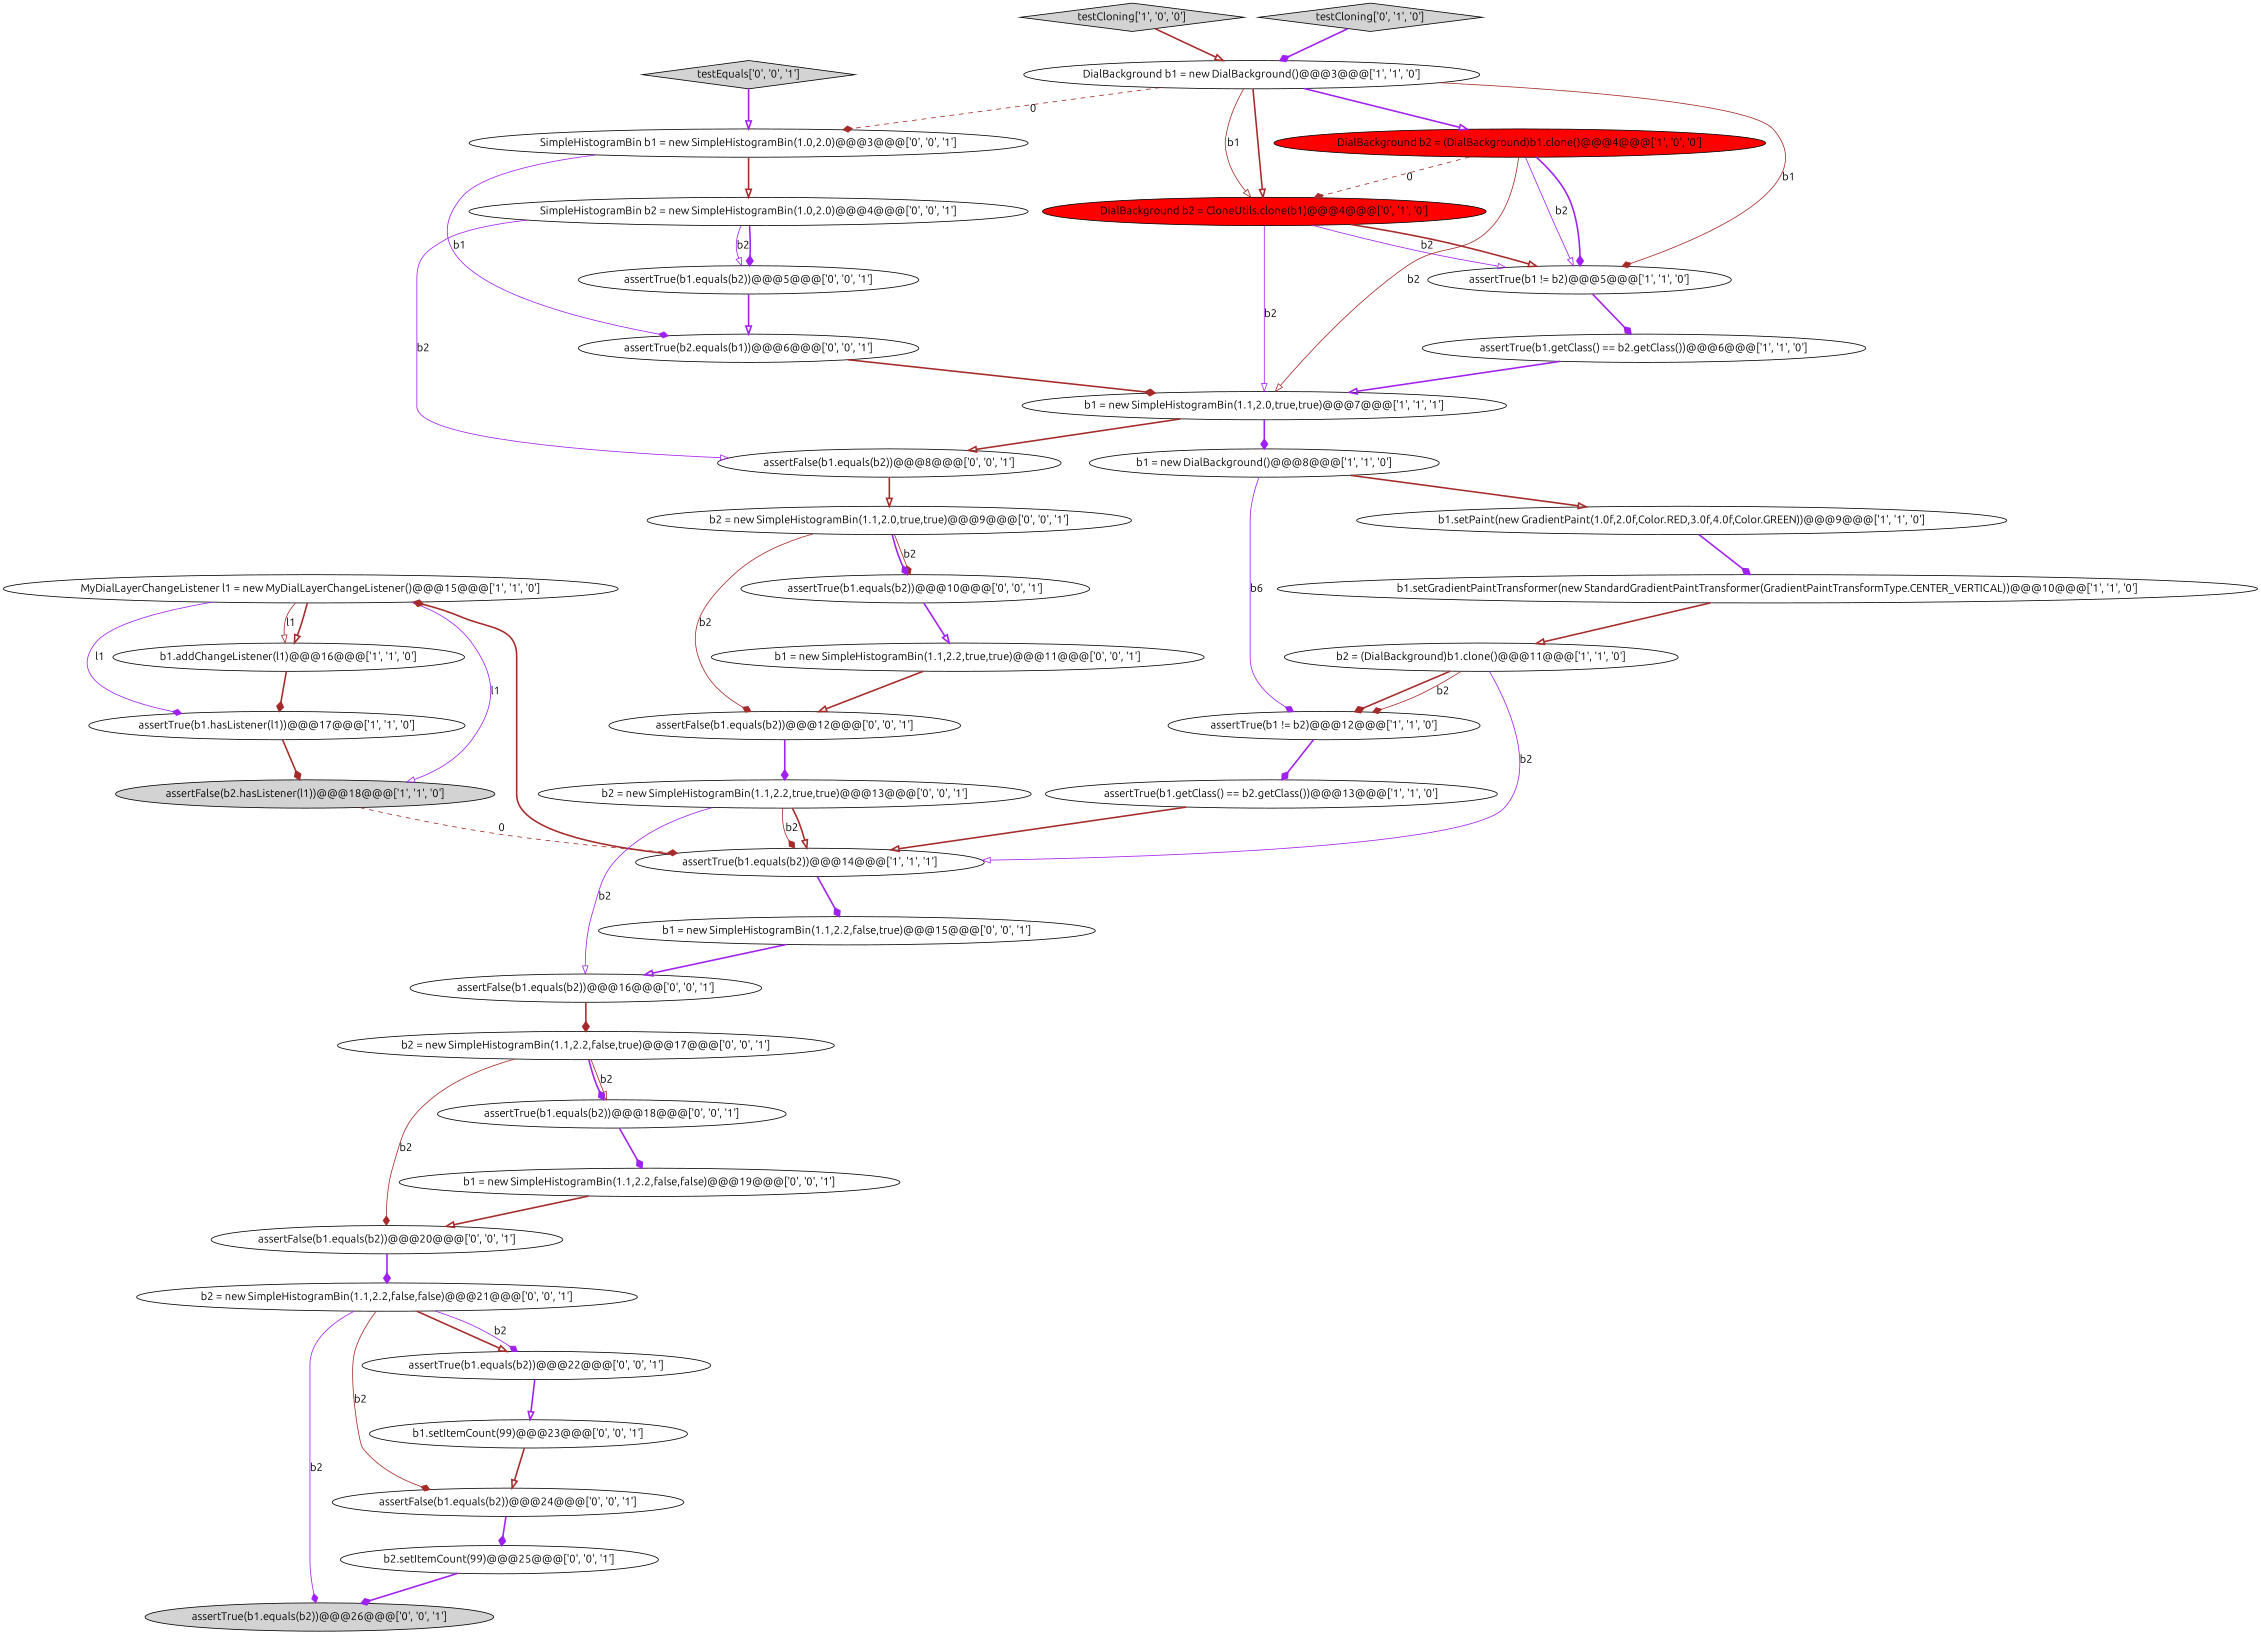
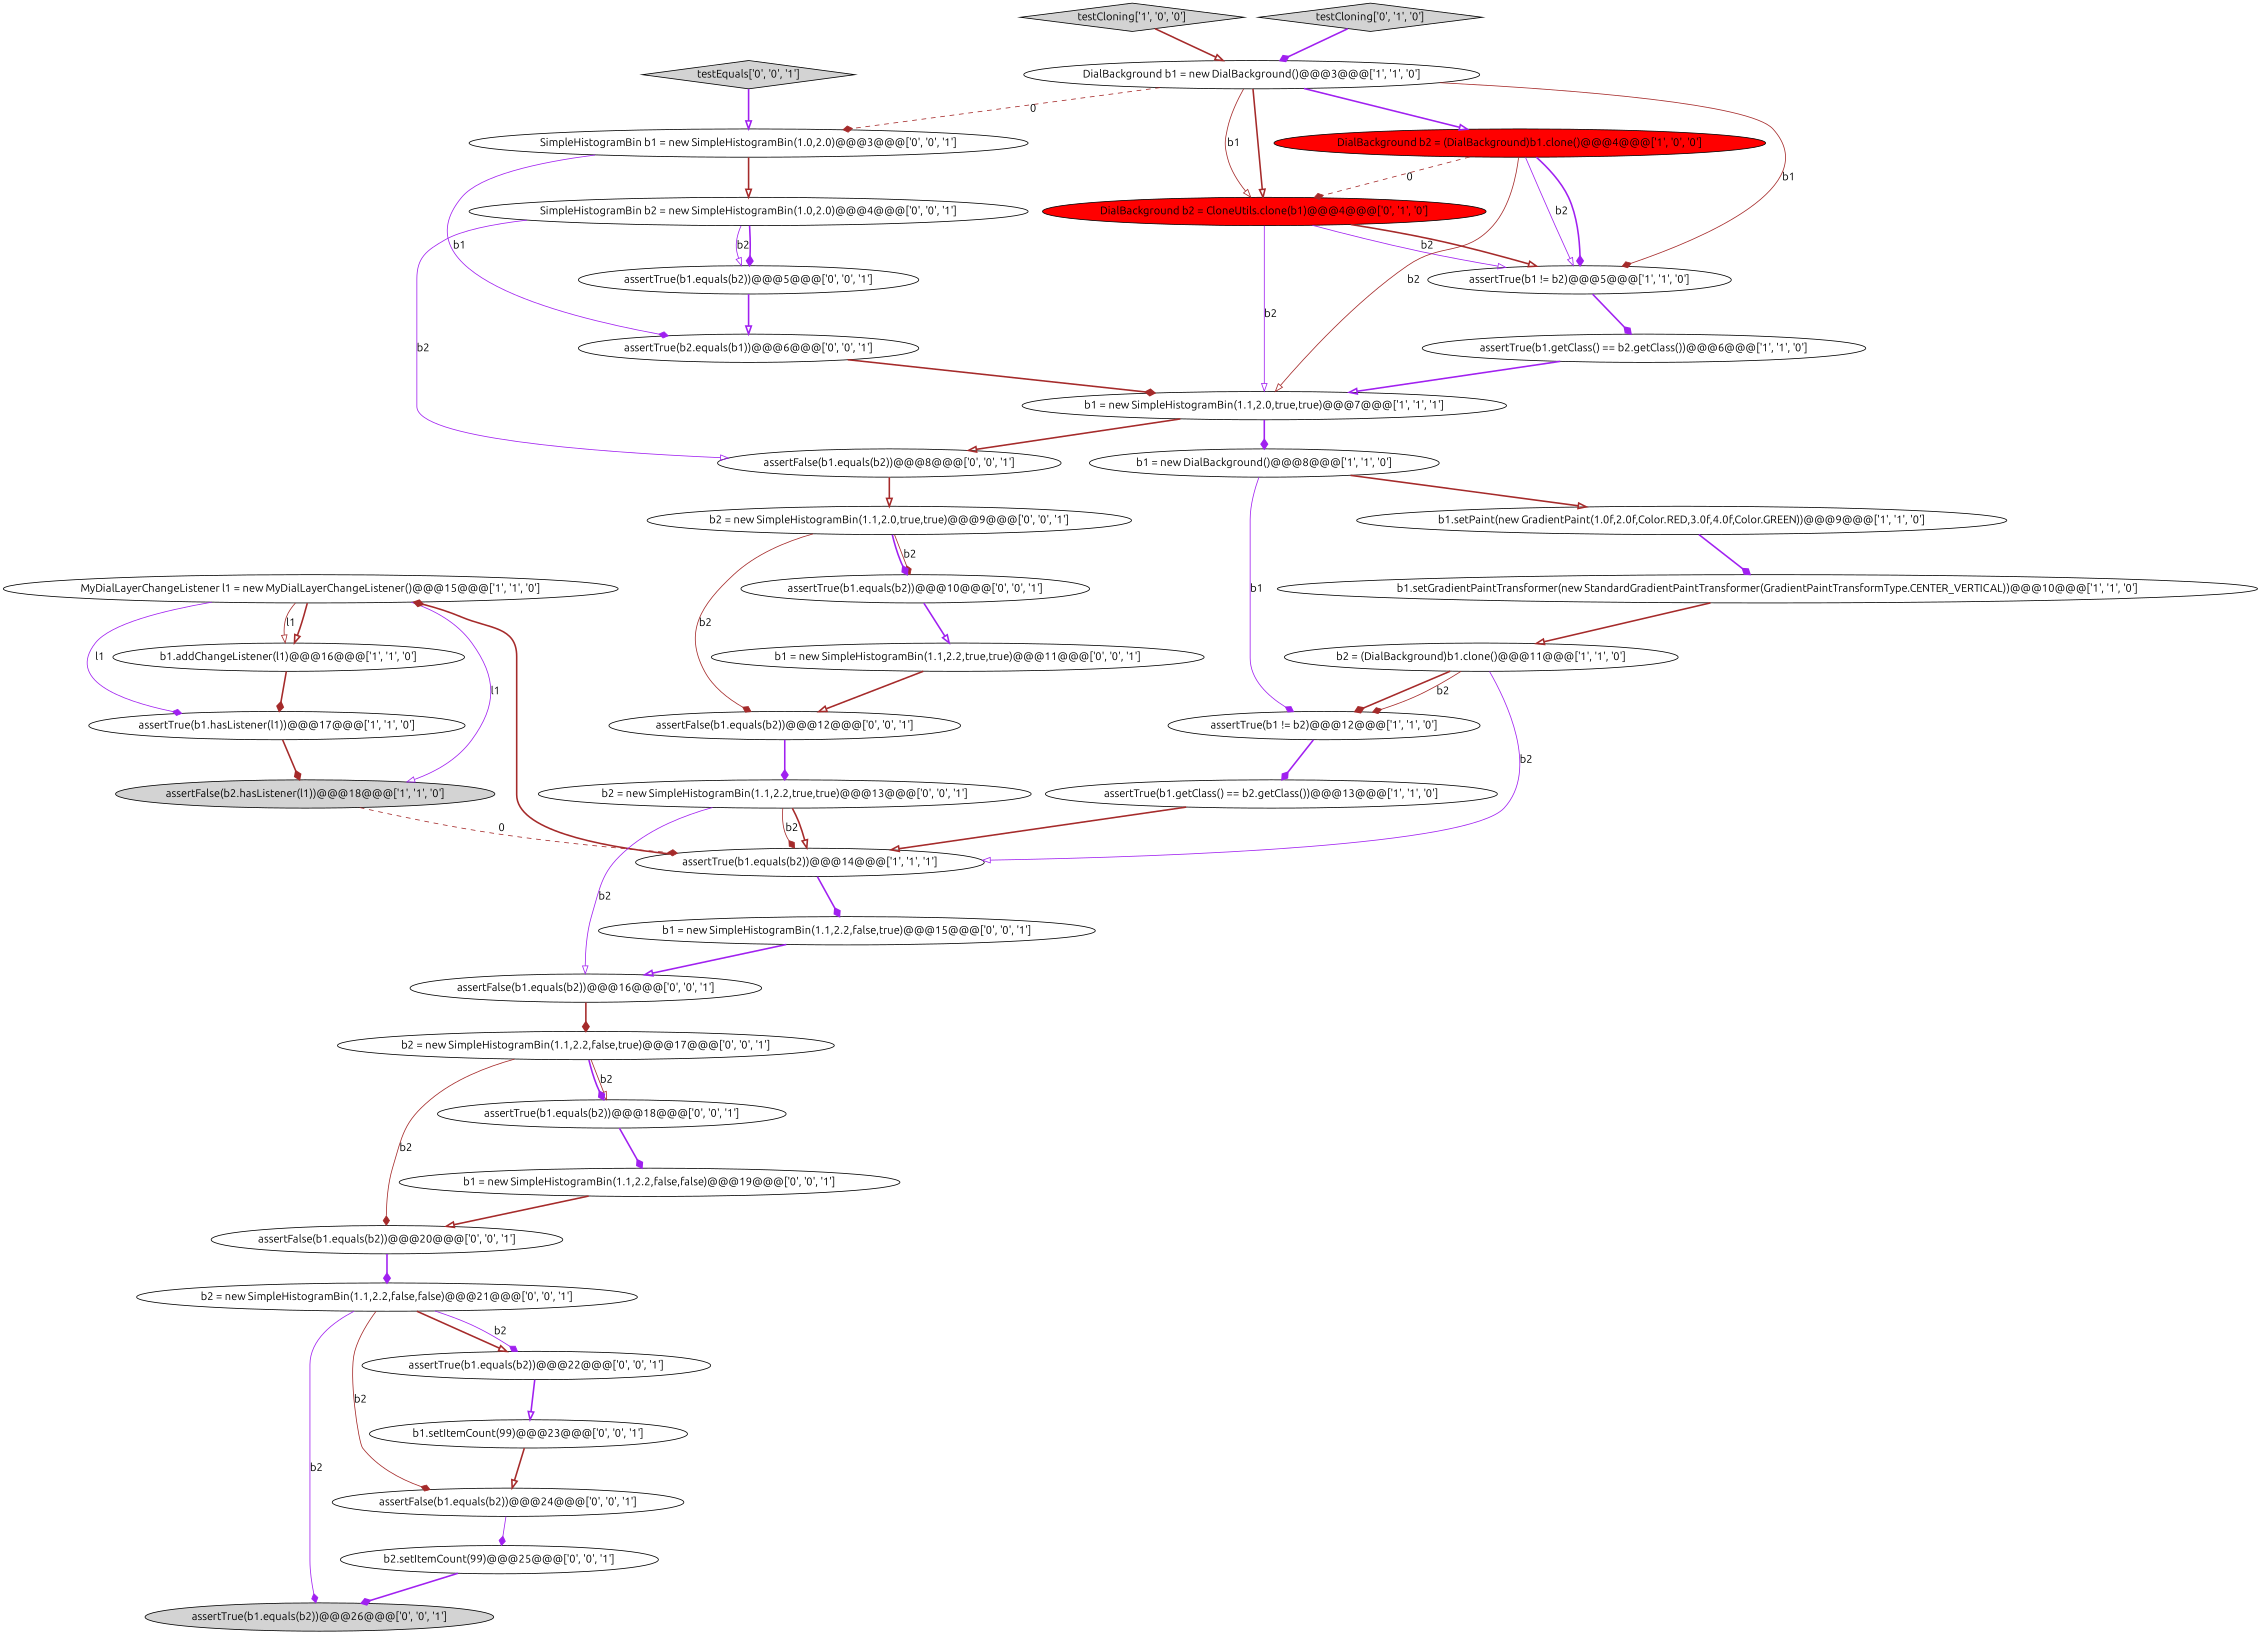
  digraph {
    fontname=Ubuntu
    node [fillcolor=white fontname=Ubuntu shape=ellipse style=filled]
    edge [arrowhead=diamond color=brown fontname=Ubuntu style=bold]
    n1 [label="MyDialLayerChangeListener l1 = new MyDialLayerChangeListener()@@@15@@@['1', '1', '0']"]
    n2 [label="b1.addChangeListener(l1)@@@16@@@['1', '1', '0']"]
    n3 [fillcolor=lightgray label="assertFalse(b2.hasListener(l1))@@@18@@@['1', '1', '0']"]
    n4 [label="assertTrue(b1.hasListener(l1))@@@17@@@['1', '1', '0']"]
    n5 [label="assertTrue(b1.equals(b2))@@@14@@@['1', '1', '1']"]
    n6 [label="assertTrue(b1.equals(b2))@@@10@@@['0', '0', '1']"]
    n7 [label="b1 = new SimpleHistogramBin(1.1,2.2,true,true)@@@11@@@['0', '0', '1']"]
    n8 [label="assertFalse(b1.equals(b2))@@@12@@@['0', '0', '1']"]
    n9 [label="b2 = (DialBackground)b1.clone()@@@11@@@['1', '1', '0']"]
    n10 [label="assertTrue(b1 != b2)@@@12@@@['1', '1', '0']"]
    n11 [label="assertTrue(b1.getClass() == b2.getClass())@@@13@@@['1', '1', '0']"]
    n12 [label="b1 = new SimpleHistogramBin(1.1,2.2,false,true)@@@15@@@['0', '0', '1']"]
    n13 [fillcolor=lightgray label="assertTrue(b1.equals(b2))@@@26@@@['0', '0', '1']"]
    n14 [label="b2 = new SimpleHistogramBin(1.1,2.0,true,true)@@@9@@@['0', '0', '1']"]
    n15 [label="b2 = new SimpleHistogramBin(1.1,2.2,true,true)@@@13@@@['0', '0', '1']"]
    n16 [label="assertTrue(b1.equals(b2))@@@22@@@['0', '0', '1']"]
    n17 [label="b1.setItemCount(99)@@@23@@@['0', '0', '1']"]
    n18 [label="assertFalse(b1.equals(b2))@@@24@@@['0', '0', '1']"]
    n19 [label="assertFalse(b1.equals(b2))@@@20@@@['0', '0', '1']"]
    n20 [label="b2 = new SimpleHistogramBin(1.1,2.2,false,false)@@@21@@@['0', '0', '1']"]
    n21 [label="b1 = new SimpleHistogramBin(1.1,2.0,true,true)@@@7@@@['1', '1', '1']"]
    n22 [label="b1 = new DialBackground()@@@8@@@['1', '1', '0']"]
    n23 [label="assertFalse(b1.equals(b2))@@@8@@@['0', '0', '1']"]
    n24 [label="b1.setPaint(new GradientPaint(1.0f,2.0f,Color.RED,3.0f,4.0f,Color.GREEN))@@@9@@@['1', '1', '0']"]
    n25 [label="b2 = new SimpleHistogramBin(1.1,2.2,false,true)@@@17@@@['0', '0', '1']"]
    n26 [label="assertTrue(b1.equals(b2))@@@18@@@['0', '0', '1']"]
    n27 [label="b1 = new SimpleHistogramBin(1.1,2.2,false,false)@@@19@@@['0', '0', '1']"]
    n28 [label="assertFalse(b1.equals(b2))@@@16@@@['0', '0', '1']"]
    n29 [label="SimpleHistogramBin b1 = new SimpleHistogramBin(1.0,2.0)@@@3@@@['0', '0', '1']"]
    n30 [label="SimpleHistogramBin b2 = new SimpleHistogramBin(1.0,2.0)@@@4@@@['0', '0', '1']"]
    n31 [label="assertTrue(b2.equals(b1))@@@6@@@['0', '0', '1']"]
    n32 [label="assertTrue(b1.equals(b2))@@@5@@@['0', '0', '1']"]
    n33 [label="DialBackground b1 = new DialBackground()@@@3@@@['1', '1', '0']"]
    n34 [label="assertTrue(b1 != b2)@@@5@@@['1', '1', '0']"]
    n35 [fillcolor=red label="DialBackground b2 = CloneUtils.clone(b1)@@@4@@@['0', '1', '0']"]
    n36 [fillcolor=red label="DialBackground b2 = (DialBackground)b1.clone()@@@4@@@['1', '0', '0']"]
    n37 [label="assertTrue(b1.getClass() == b2.getClass())@@@6@@@['1', '1', '0']"]
    n38 [label="b1.setGradientPaintTransformer(new StandardGradientPaintTransformer(GradientPaintTransformType.CENTER_VERTICAL))@@@10@@@['1', '1', '0']"]
    n39 [fillcolor=lightgray label="testEquals['0', '0', '1']" shape=diamond]
    n40 [label="b2.setItemCount(99)@@@25@@@['0', '0', '1']"]
    n41 [fillcolor=lightgray label="testCloning['1', '0', '0']" shape=diamond]
    n42 [fillcolor=lightgray label="testCloning['0', '1', '0']" shape=diamond]
    n1 -> n2 [arrowhead=onormal]
    n1 -> n2 [arrowhead=onormal label=l1 style=solid]
    n1 -> n3 [arrowhead=onormal color=purple label=l1 style=solid]
    n1 -> n4 [color=purple label=l1 style=solid]
    n2 -> n4
    n3 -> n5 [label=0 style=dashed]
    n4 -> n3
    n5 -> n1
    n5 -> n12 [color=purple]
    n6 -> n7 [arrowhead=onormal color=purple]
    n7 -> n8 [arrowhead=onormal]
    n8 -> n15 [color=purple]
    n9 -> n5 [arrowhead=onormal color=purple label=b2 style=solid]
    n9 -> n10
    n9 -> n10 [label=b2 style=solid]
    n10 -> n11 [color=purple]
    n11 -> n5 [arrowhead=onormal]
    n12 -> n28 [arrowhead=onormal color=purple]
    n14 -> n6 [label=b2 style=solid]
    n14 -> n6 [color=purple]
    n14 -> n8 [label=b2 style=solid]
    n15 -> n5 [label=b2 style=solid]
    n15 -> n5 [arrowhead=onormal]
    n15 -> n28 [arrowhead=onormal color=purple label=b2 style=solid]
    n16 -> n17 [arrowhead=onormal color=purple]
    n17 -> n18 [arrowhead=onormal]
-   n18 -> n40 [color=purple]
+   n18 -> n40 [color=purple style=solid]
    n19 -> n20 [color=purple]
    n20 -> n13 [color=purple label=b2 style=solid]
    n20 -> n16 [arrowhead=onormal]
    n20 -> n16 [color=purple label=b2 style=solid]
    n20 -> n18 [label=b2 style=solid]
    n21 -> n22 [color=purple]
    n21 -> n23 [arrowhead=onormal]
-   n22 -> n10 [color=purple label=b6 style=solid]
+   n22 -> n10 [color=purple label=b1 style=solid]
    n22 -> n24 [arrowhead=onormal]
    n23 -> n14 [arrowhead=onormal]
    n24 -> n38 [color=purple]
    n25 -> n19 [label=b2 style=solid]
    n25 -> n26 [arrowhead=onormal label=b2 style=solid]
    n25 -> n26 [color=purple]
    n26 -> n27 [color=purple]
    n27 -> n19 [arrowhead=onormal]
    n28 -> n25
    n29 -> n30 [arrowhead=onormal]
    n29 -> n31 [color=purple label=b1 style=solid]
    n30 -> n23 [arrowhead=onormal color=purple label=b2 style=solid]
    n30 -> n32 [arrowhead=onormal color=purple label=b2 style=solid]
    n30 -> n32 [color=purple]
    n31 -> n21
    n32 -> n31 [arrowhead=onormal color=purple]
    n33 -> n29 [label=0 style=dashed]
    n33 -> n34 [label=b1 style=solid]
    n33 -> n35 [arrowhead=onormal label=b1 style=solid]
    n33 -> n35 [arrowhead=onormal]
    n33 -> n36 [arrowhead=onormal color=purple]
    n34 -> n37 [color=purple]
    n35 -> n21 [arrowhead=onormal color=purple label=b2 style=solid]
    n35 -> n34 [arrowhead=onormal color=purple label=b2 style=solid]
    n35 -> n34 [arrowhead=onormal]
    n36 -> n21 [arrowhead=onormal label=b2 style=solid]
    n36 -> n34 [arrowhead=onormal color=purple label=b2 style=solid]
    n36 -> n34 [color=purple]
    n36 -> n35 [label=0 style=dashed]
    n37 -> n21 [arrowhead=onormal color=purple]
    n38 -> n9 [arrowhead=onormal]
    n39 -> n29 [arrowhead=onormal color=purple]
    n40 -> n13 [color=purple]
    n41 -> n33 [arrowhead=onormal]
    n42 -> n33 [color=purple]
  }
